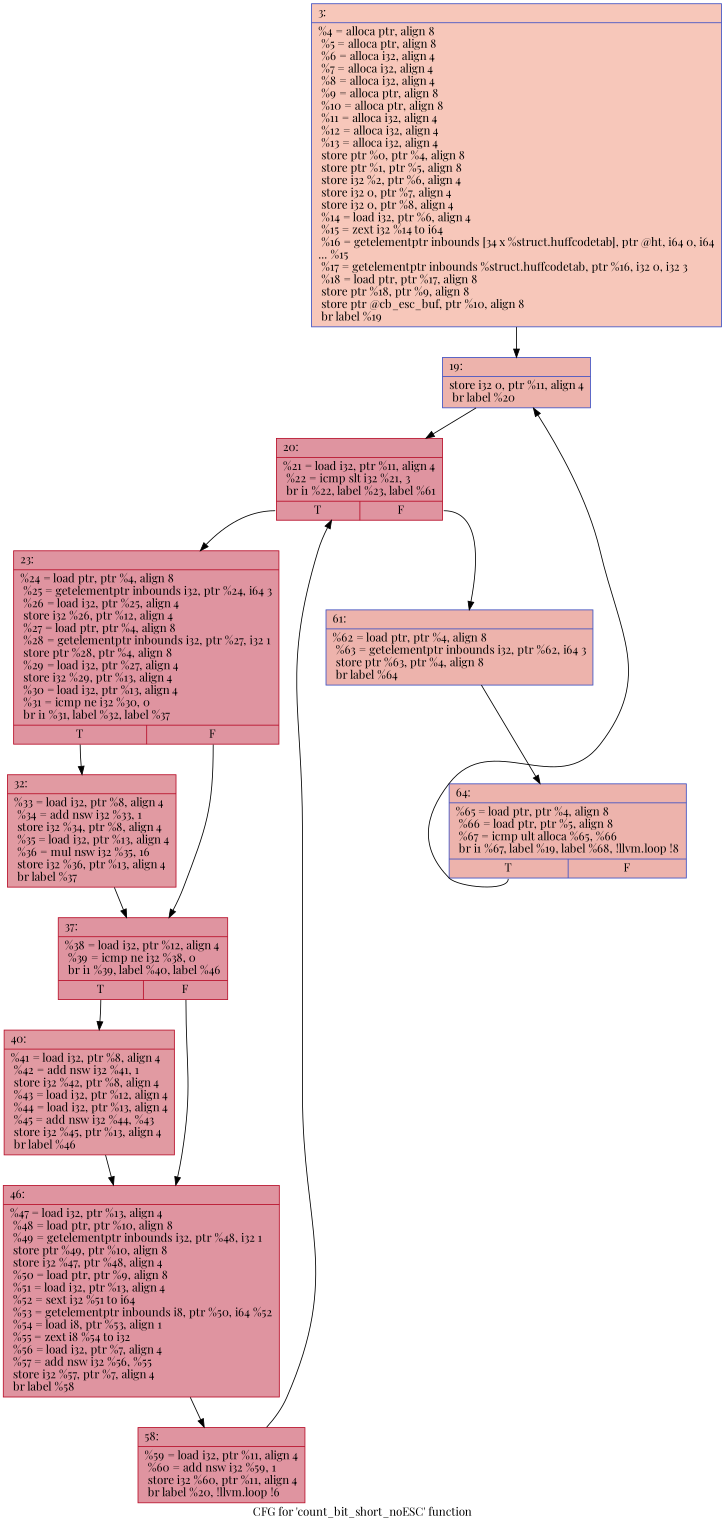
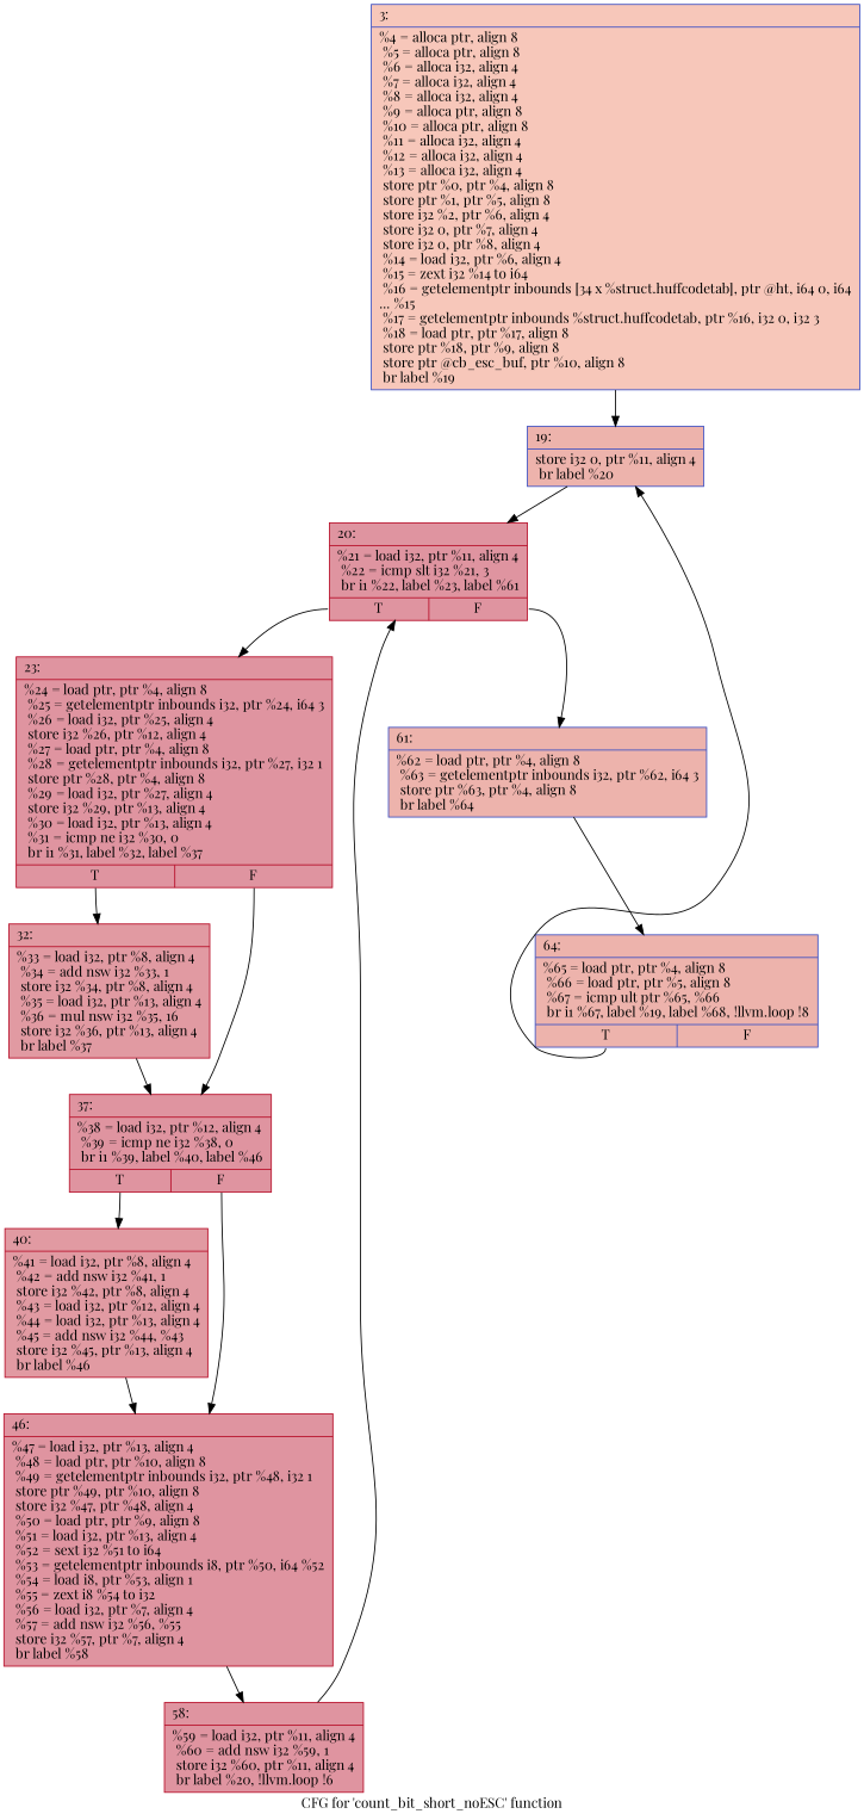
  digraph {
    fontname="Playfair Display"
    label="CFG for 'count_bit_short_noESC' function"
    node [color="#b70d28ff" fillcolor="#b70d2870" fontname="Playfair Display" shape=record style=filled]
    edge [fontname="Playfair Display"]
    n1 [color="#3d50c3ff" fillcolor="#ec7f6370" label="{3:\l|  %4 = alloca ptr, align 8\l  %5 = alloca ptr, align 8\l  %6 = alloca i32, align 4\l  %7 = alloca i32, align 4\l  %8 = alloca i32, align 4\l  %9 = alloca ptr, align 8\l  %10 = alloca ptr, align 8\l  %11 = alloca i32, align 4\l  %12 = alloca i32, align 4\l  %13 = alloca i32, align 4\l  store ptr %0, ptr %4, align 8\l  store ptr %1, ptr %5, align 8\l  store i32 %2, ptr %6, align 4\l  store i32 0, ptr %7, align 4\l  store i32 0, ptr %8, align 4\l  %14 = load i32, ptr %6, align 4\l  %15 = zext i32 %14 to i64\l  %16 = getelementptr inbounds [34 x %struct.huffcodetab], ptr @ht, i64 0, i64\l... %15\l  %17 = getelementptr inbounds %struct.huffcodetab, ptr %16, i32 0, i32 3\l  %18 = load ptr, ptr %17, align 8\l  store ptr %18, ptr %9, align 8\l  store ptr @cb_esc_buf, ptr %10, align 8\l  br label %19\l}"]
    n2 [color="#3d50c3ff" fillcolor="#d6524470" label="{19:\l|  store i32 0, ptr %11, align 4\l  br label %20\l}"]
    n3 [label="{20:\l|  %21 = load i32, ptr %11, align 4\l  %22 = icmp slt i32 %21, 3\l  br i1 %22, label %23, label %61\l|{<s0>T|<s1>F}}"]
    n4 [label="{23:\l|  %24 = load ptr, ptr %4, align 8\l  %25 = getelementptr inbounds i32, ptr %24, i64 3\l  %26 = load i32, ptr %25, align 4\l  store i32 %26, ptr %12, align 4\l  %27 = load ptr, ptr %4, align 8\l  %28 = getelementptr inbounds i32, ptr %27, i32 1\l  store ptr %28, ptr %4, align 8\l  %29 = load i32, ptr %27, align 4\l  store i32 %29, ptr %13, align 4\l  %30 = load i32, ptr %13, align 4\l  %31 = icmp ne i32 %30, 0\l  br i1 %31, label %32, label %37\l|{<s0>T|<s1>F}}"]
    n5 [color="#3d50c3ff" fillcolor="#d6524470" label="{61:\l|  %62 = load ptr, ptr %4, align 8\l  %63 = getelementptr inbounds i32, ptr %62, i64 3\l  store ptr %63, ptr %4, align 8\l  br label %64\l}"]
    n6 [fillcolor="#bb1b2c70" label="{32:\l|  %33 = load i32, ptr %8, align 4\l  %34 = add nsw i32 %33, 1\l  store i32 %34, ptr %8, align 4\l  %35 = load i32, ptr %13, align 4\l  %36 = mul nsw i32 %35, 16\l  store i32 %36, ptr %13, align 4\l  br label %37\l}"]
    n7 [label="{37:\l|  %38 = load i32, ptr %12, align 4\l  %39 = icmp ne i32 %38, 0\l  br i1 %39, label %40, label %46\l|{<s0>T|<s1>F}}"]
-   n8 [color="#3d50c3ff" fillcolor="#d6524470" label="{64:\l|  %65 = load ptr, ptr %4, align 8\l  %66 = load ptr, ptr %5, align 8\l  %67 = icmp ult alloca %65, %66\l  br i1 %67, label %19, label %68, !llvm.loop !8\l|{<s0>T|<s1>F}}"]
+   n8 [color="#3d50c3ff" fillcolor="#d6524470" label="{64:\l|  %65 = load ptr, ptr %4, align 8\l  %66 = load ptr, ptr %5, align 8\l  %67 = icmp ult ptr %65, %66\l  br i1 %67, label %19, label %68, !llvm.loop !8\l|{<s0>T|<s1>F}}"]
    n9 [fillcolor="#bb1b2c70" label="{40:\l|  %41 = load i32, ptr %8, align 4\l  %42 = add nsw i32 %41, 1\l  store i32 %42, ptr %8, align 4\l  %43 = load i32, ptr %12, align 4\l  %44 = load i32, ptr %13, align 4\l  %45 = add nsw i32 %44, %43\l  store i32 %45, ptr %13, align 4\l  br label %46\l}"]
    n10 [label="{46:\l|  %47 = load i32, ptr %13, align 4\l  %48 = load ptr, ptr %10, align 8\l  %49 = getelementptr inbounds i32, ptr %48, i32 1\l  store ptr %49, ptr %10, align 8\l  store i32 %47, ptr %48, align 4\l  %50 = load ptr, ptr %9, align 8\l  %51 = load i32, ptr %13, align 4\l  %52 = sext i32 %51 to i64\l  %53 = getelementptr inbounds i8, ptr %50, i64 %52\l  %54 = load i8, ptr %53, align 1\l  %55 = zext i8 %54 to i32\l  %56 = load i32, ptr %7, align 4\l  %57 = add nsw i32 %56, %55\l  store i32 %57, ptr %7, align 4\l  br label %58\l}"]
    n11 [label="{58:\l|  %59 = load i32, ptr %11, align 4\l  %60 = add nsw i32 %59, 1\l  store i32 %60, ptr %11, align 4\l  br label %20, !llvm.loop !6\l}"]
    n1 -> n2
    n2 -> n3
    n3 -> n4 [tailport=s0]
    n3 -> n5 [tailport=s1]
    n4 -> n6 [tailport=s0]
    n4 -> n7 [tailport=s1]
    n5 -> n8
    n6 -> n7
    n7 -> n9 [tailport=s0]
    n7 -> n10 [tailport=s1]
    n8 -> n2 [tailport=s0]
    n9 -> n10
    n10 -> n11
    n11 -> n3
  }
